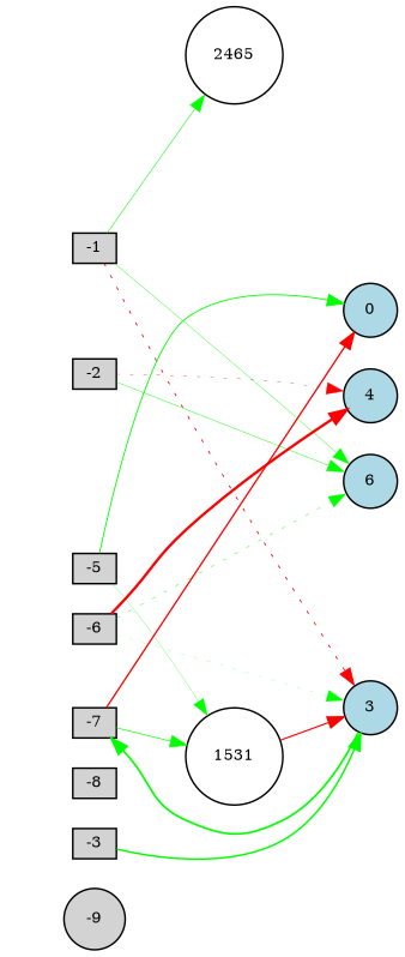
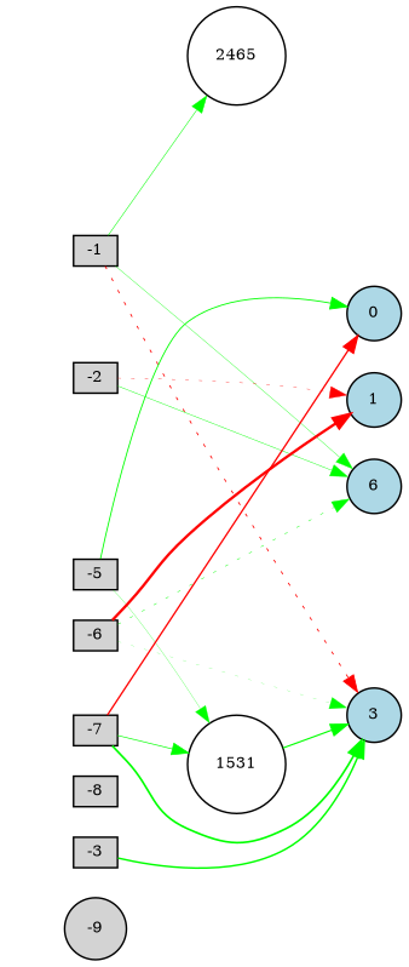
  digraph {
    rankdir=LR
    node [fillcolor=lightgray fontsize=9 shape=box style=filled]
    edge [style=solid color=green]
    -1 [height=0.2 width=0.2]
    -2 [height=0.2 width=0.2]
    -3 [height=0.2 width=0.2]
    -5 [height=0.2 width=0.2]
    -6 [height=0.2 width=0.2]
    -7 [height=0.2 width=0.2]
    -8 [height=0.2 width=0.2]
    -9 [height=0.2 shape=circle width=0.2]
    0 [fillcolor=lightblue height=0.2 shape=circle width=0.2]
-   1 [fillcolor=lightblue height=0.2 shape=circle width=0.2 label=4]
+   1 [fillcolor=lightblue height=0.2 shape=circle width=0.2]
    n11 [fillcolor=lightblue height=0.2 label=6 shape=circle width=0.2]
    3 [fillcolor=lightblue height=0.2 shape=circle width=0.2]
    2465 [fillcolor=white height=0.2 shape=circle width=0.2]
    1531 [fillcolor=white height=0.2 shape=circle width=0.2]
    subgraph sub_1 {
      rank=source
      -1
      -2
      -3
      -5
      -6
      -7
      -8
      -9
    }
    subgraph sub_2 {
      rank=sink
      0
      1
      n11
      3
    }
    -1 -> -2 [style=invis color=""]
    -1 -> n11 [penwidth=0.24369691508456462]
    -1 -> 3 [color=red penwidth=0.578743601552723 style=dotted]
    -1 -> 2465 [penwidth=0.3614608297648302]
    -2 -> -3 [style=invis color=""]
    -2 -> 1 [color=red penwidth=0.2277072026475578 style=dotted]
    -2 -> n11 [penwidth=0.28949040827457706]
    -3 -> 3 [penwidth=1.0073194928850164]
    -5 -> -6 [style=invis color=""]
    -5 -> 0 [penwidth=0.6057587545463873]
    -5 -> 1531 [penwidth=0.16772475572356105]
    -6 -> -7 [style=invis color=""]
    -6 -> 1 [color=red penwidth=1.5993328173591363]
    -6 -> n11 [penwidth=0.3035280241602296 style=dotted]
    -6 -> 3 [penwidth=0.12220893220134417 style=dotted]
    -7 -> -8 [style=invis color=""]
    -7 -> 0 [color=red penwidth=0.9136191601977041]
-   3 -> -7 [penwidth=1.1523005181900512]
+   -7 -> 3 [penwidth=1.1523005181900512]
    -7 -> 1531 [penwidth=0.45826288823633554]
    -8 -> -9 [style=invis color=""]
    0 -> 1 [style=invis color=""]
    1 -> n11 [style=invis color=""]
    n11 -> 3 [style=invis color=""]
-   1531 -> 3 [color=red penwidth=0.7871818596582475]
+   1531 -> 3 [penwidth=0.7871818596582475]
  }
